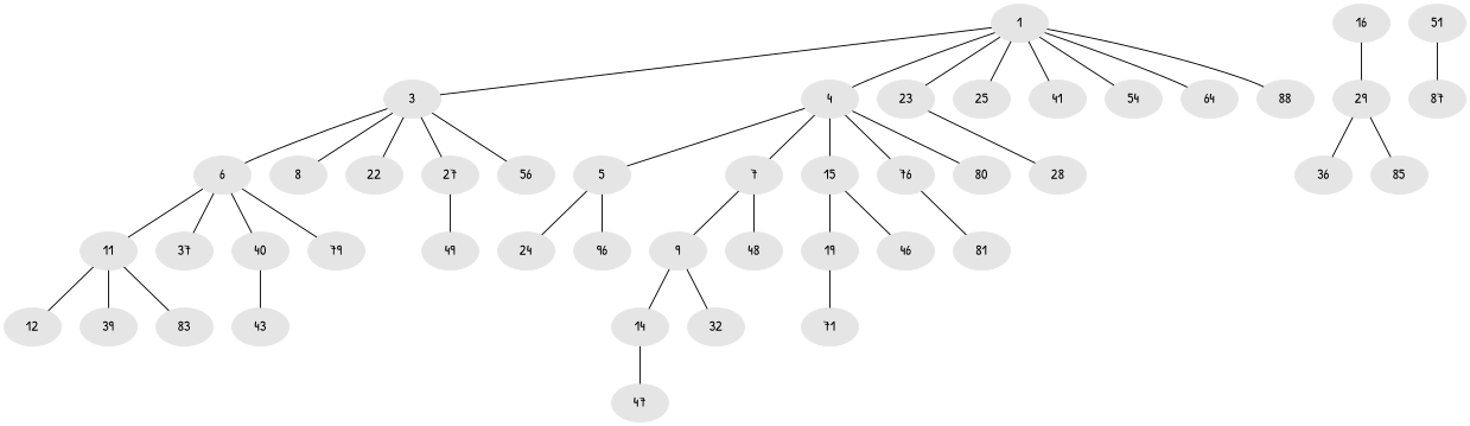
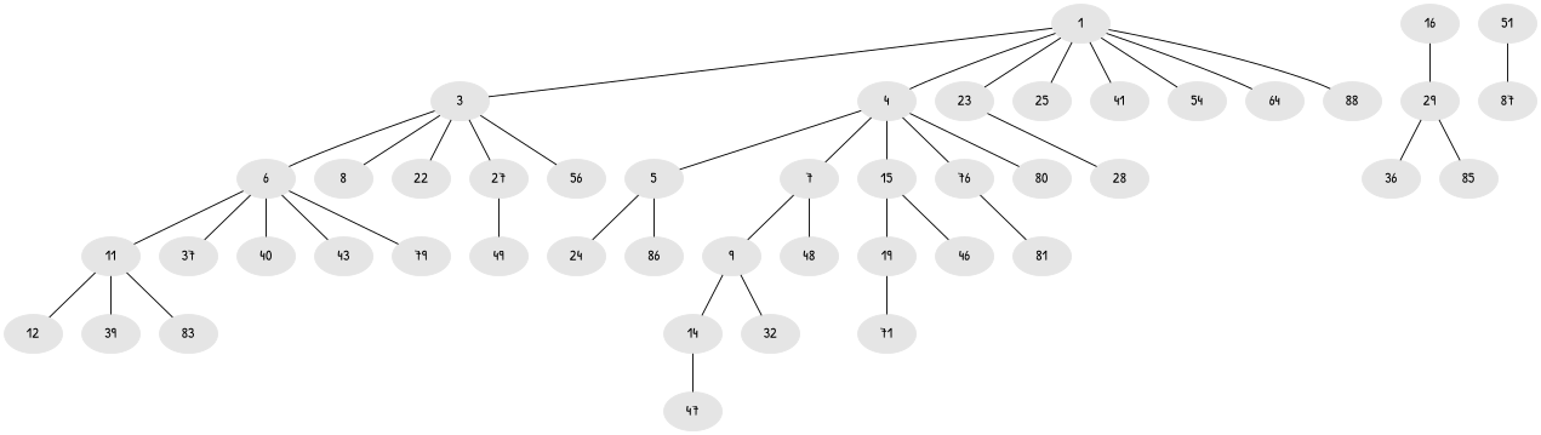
  graph {
    fontname="Patrick Hand"
    node [color=gray90 fontname="Patrick Hand" style=filled]
    edge [fontname="Patrick Hand"]
    1 [super="+2"]
    3 [super="+31+13+17"]
    4 [super="+20"]
    23
    25
    41 [super="+63"]
    54 [super="+92"]
    64 [super="+89"]
    88
    6
    8 [super="+84"]
    22
    27
    56
    5
    7 [super="+60+59+35"]
    15
    76
    80
    16 [super="+21+26"]
    29 [super="+58"]
    28
    11
    37 [super="+73+45"]
    40
    43 [super="+66+50"]
    79 [super="+90"]
    49
    24
-   86 [label=96]
+   86
    9 [super="+10+34"]
    48 [super="+75+55"]
    19 [super="+57"]
    46
    81
    12 [super="+44"]
    39 [super="+67+70+53"]
    83
    14 [super="+18"]
    32
    47
    71
    36 [super="+77"]
    85
    51
    87
    1 -- 3
    1 -- 4
    1 -- 23
    1 -- 25
    1 -- 41
    1 -- 54
    1 -- 64
    1 -- 88
    3 -- 6
    3 -- 8
    3 -- 22
    3 -- 27
    3 -- 56
    4 -- 5
    4 -- 7
    4 -- 15
    4 -- 76
    4 -- 80
    23 -- 28
    6 -- 11
    6 -- 37
    6 -- 40
-   40 -- 43
+   6 -- 43
    6 -- 79
    27 -- 49
    5 -- 24
    5 -- 86
    7 -- 9
    7 -- 48
    15 -- 19
    15 -- 46
    76 -- 81
    16 -- 29
    29 -- 36
    29 -- 85
    11 -- 12
    11 -- 39
    11 -- 83
    9 -- 14
    9 -- 32
    19 -- 71
    14 -- 47
    51 -- 87
  }
